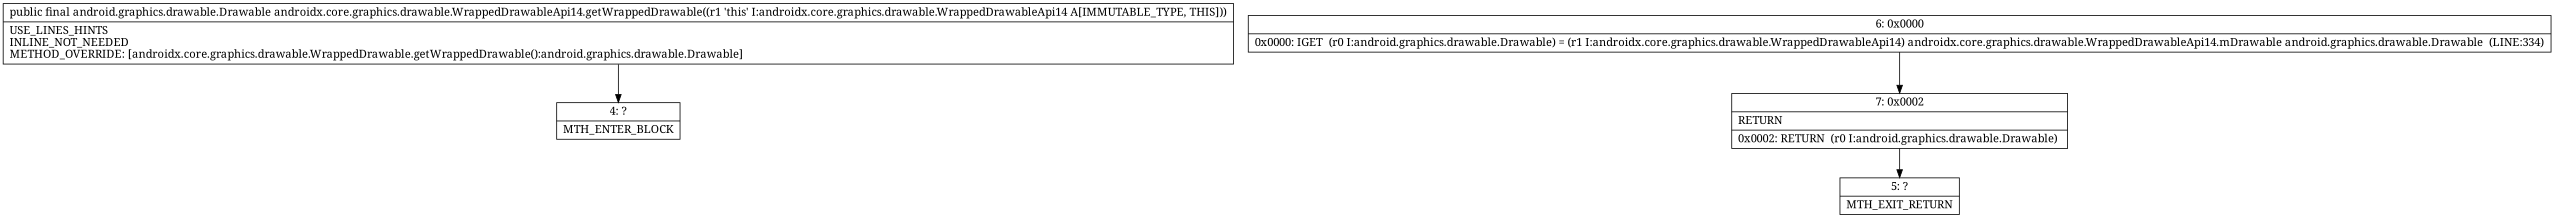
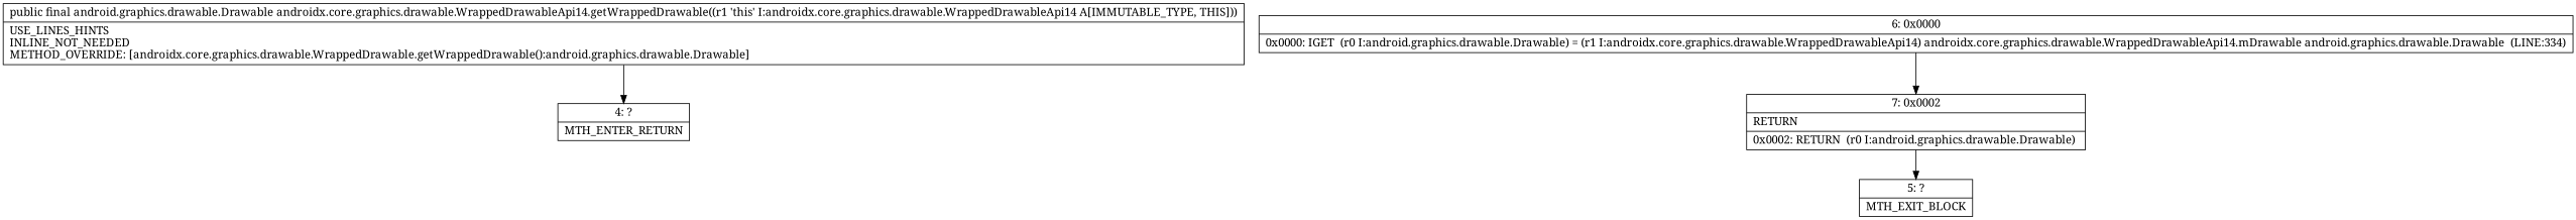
  digraph {
    fontname="Noto Serif"
    node [fontname="Noto Serif" shape=record]
    edge [fontname="Noto Serif"]
-   n1 [label="{4\:\ ?|MTH_ENTER_BLOCK\l}"]
+   n1 [label="{4\:\ ?|MTH_ENTER_RETURN\l}"]
    n2 [label="{6\:\ 0x0000|0x0000: IGET  (r0 I:android.graphics.drawable.Drawable) = (r1 I:androidx.core.graphics.drawable.WrappedDrawableApi14) androidx.core.graphics.drawable.WrappedDrawableApi14.mDrawable android.graphics.drawable.Drawable  (LINE:334)\l}"]
    n3 [label="{7\:\ 0x0002|RETURN\l|0x0002: RETURN  (r0 I:android.graphics.drawable.Drawable) \l}"]
-   n4 [label="{5\:\ ?|MTH_EXIT_RETURN\l}"]
+   n4 [label="{5\:\ ?|MTH_EXIT_BLOCK\l}"]
    n5 [label="{public final android.graphics.drawable.Drawable androidx.core.graphics.drawable.WrappedDrawableApi14.getWrappedDrawable((r1 'this' I:androidx.core.graphics.drawable.WrappedDrawableApi14 A[IMMUTABLE_TYPE, THIS]))  | USE_LINES_HINTS\lINLINE_NOT_NEEDED\lMETHOD_OVERRIDE: [androidx.core.graphics.drawable.WrappedDrawable.getWrappedDrawable():android.graphics.drawable.Drawable]\l}"]
    n2 -> n3
    n3 -> n4
    n5 -> n1
  }
